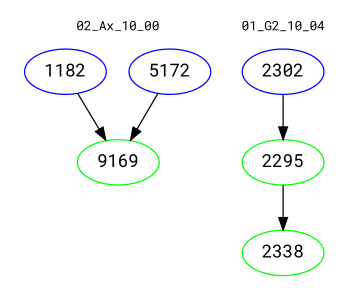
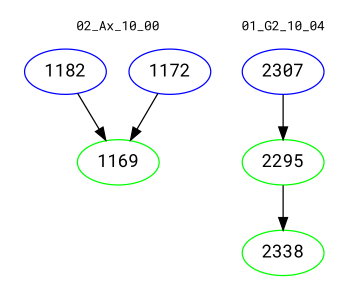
  digraph {
    fontname="Roboto Mono"
    node [color=blue fontname="Roboto Mono"]
    edge [color=black fontname="Roboto Mono"]
-   n1 [label=5172]
-   n2 [color=green label=9169]
+   n1 [label=1172]
+   n2 [color=green label=1169]
    n3 [label=1182]
-   n4 [label=2302]
+   n4 [label=2307]
    n5 [color=green label=2295]
    n6 [color=green label=2338]
    subgraph cluster_1 {
      color=white
      fontsize=10
      label="02_Ax_10_00"
      n1
      n2
      n3
    }
    subgraph cluster_2 {
      color=white
      fontsize=10
      label="01_G2_10_04"
      n4
      n5
      n6
    }
    n1 -> n2
    n3 -> n2
    n4 -> n5
    n5 -> n6
  }
